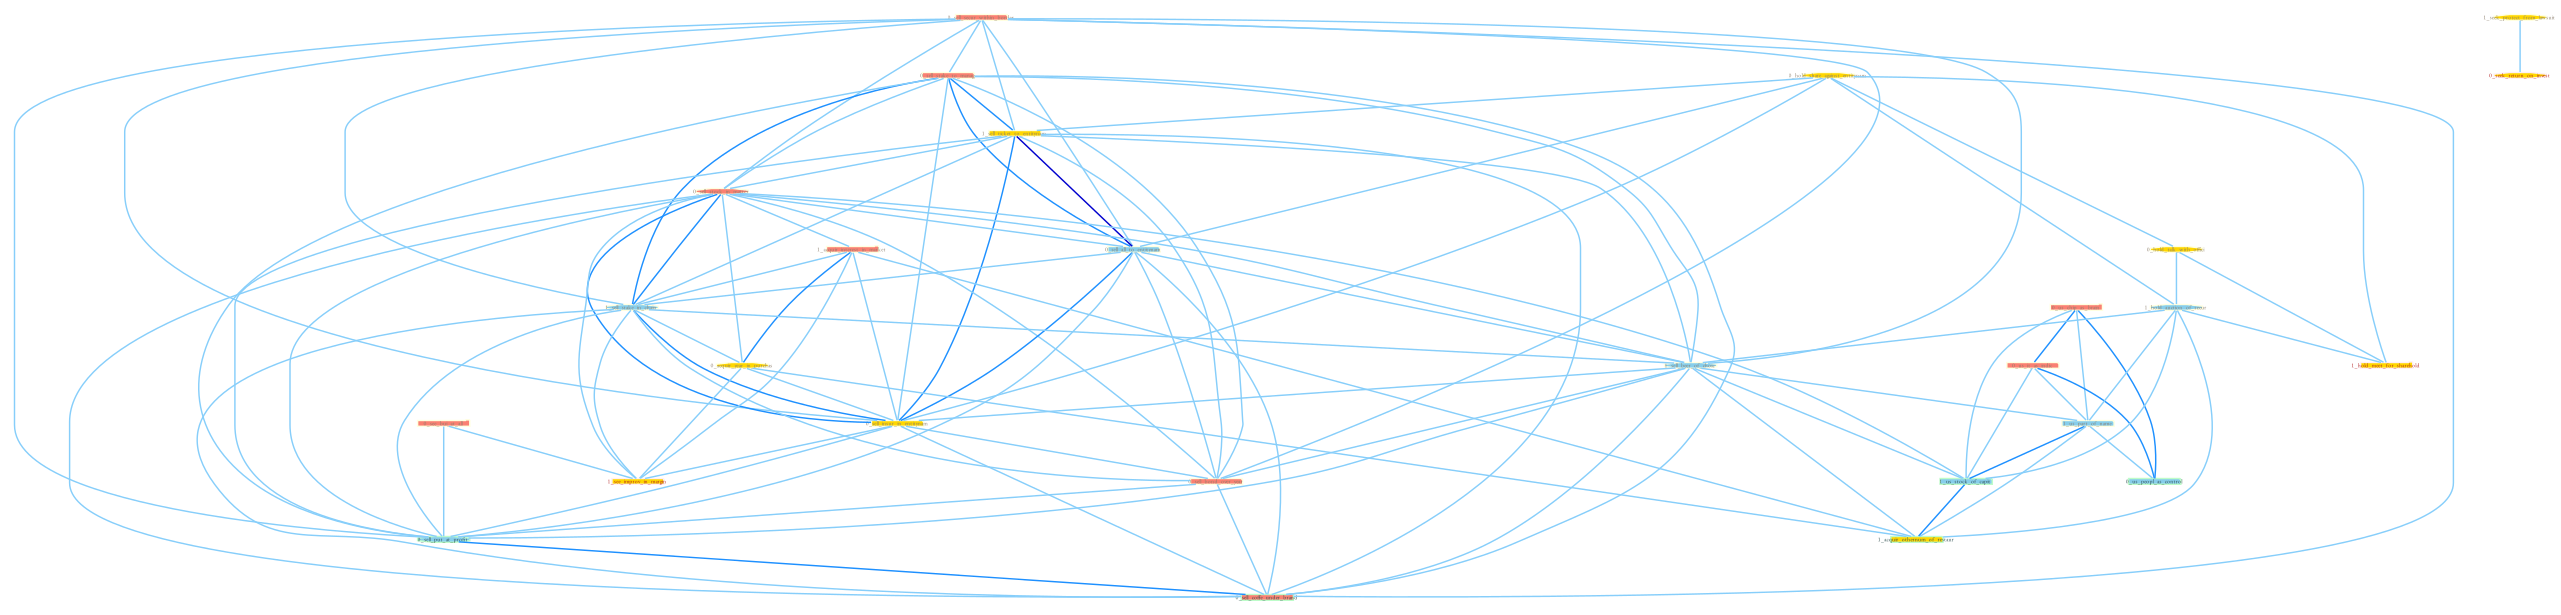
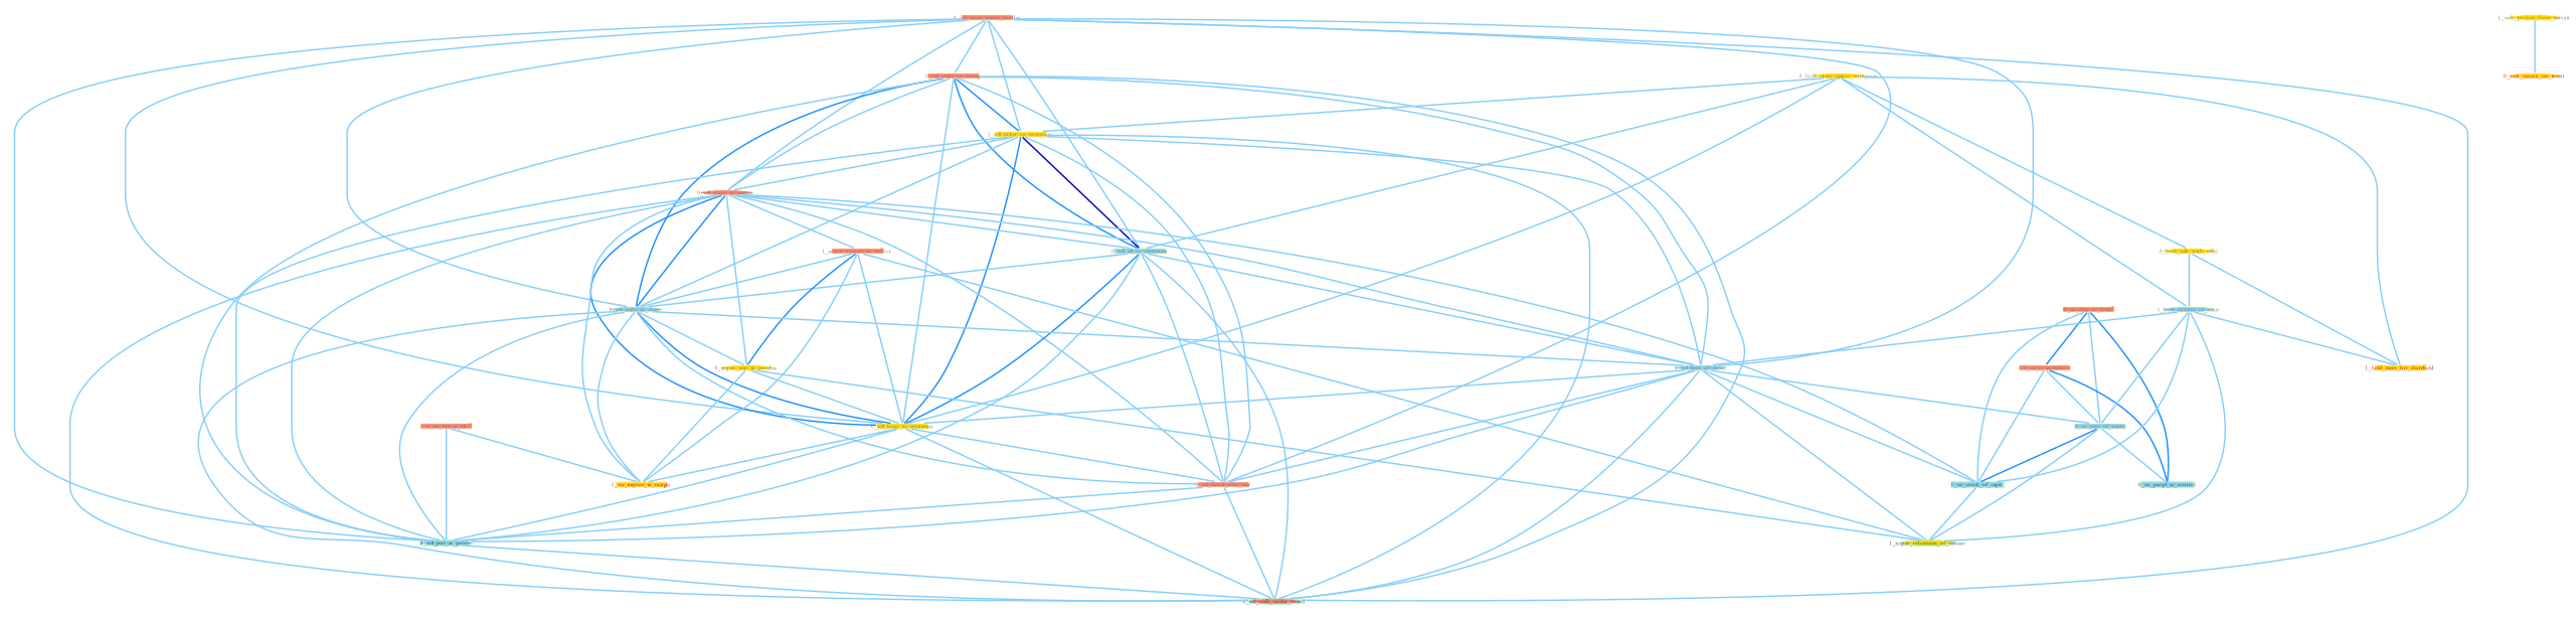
  graph {
    fontname="EB Garamond"
    node [color="#ffffe0" fillcolor=gold fixedsize=true fontcolor="#8b7d6b" fontname="EB Garamond" fontsize=4 shape=octagon style=filled]
    edge [color="#87cefa" fontname="EB Garamond" w=1]
    "0_see_bui_at_all " [fillcolor=salmon height=.06 shape=folder width=.5]
    "0_us_chip_as_brain " [fillcolor=salmon height=.06 shape=folder width=.5]
    "0_hold_share_against_entitynam " [height=.06 width=.5]
    "0_sell_secur_within_border " [fillcolor=salmon height=.06 shape=note width=.5]
    "0_sell_stake_to_manag " [fillcolor=salmon height=.06 shape=note width=.5]
    "1_sell_ticket_to_entitynam " [height=.06 shape=folder width=.5]
    "0_hold_talk_with_offici " [height=.06 width=.5]
    "0_sell_stock_in_matter " [fillcolor=salmon height=.06 width=.5]
    "0_sell_all_to_entitynam " [fillcolor=skyblue height=.06 shape=note width=.5]
    "1_acquir_interest_in_market " [fillcolor=salmon height=.06 shape=folder width=.5]
    "1_sell_stake_in_chain " [fillcolor=skyblue height=.06 width=.5]
    "0_us_it_as_indic " [fillcolor=salmon height=.06 shape=note width=.5]
    "0_acquir_year_in_purchas " [height=.06 width=.5]
    "1_seek_protect_from_lawsuit " [height=.06 width=.5]
    "1_hold_auction_of_secur " [fillcolor=skyblue height=.06 width=.5]
    "1_sell_beer_of_choic " [fillcolor=skyblue height=.06 width=.5]
    "0_sell_insur_in_entitynam " [height=.06 shape=note width=.5]
    "0_sell_bond_over_year " [fillcolor=salmon height=.06 shape=note width=.5]
    "1_us_part_of_name " [fillcolor=skyblue height=.06 shape=note width=.5]
    "0_seek_return_on_invest " [color="#fff0f5" fontcolor="#b22222" height=.06 width=.5]
    "1_see_improv_in_margin " [color="#fff0f5" fontcolor="#b22222" height=.06 shape=note width=.5]
    "1_hold_meet_for_sharehold " [color="#fff0f5" fontcolor="#b22222" height=.06 shape=folder width=.5]
    "0_sell_put_at_profit " [color="#BDFCC9" fillcolor=skyblue fontcolor="#2f4f4f" height=.06 width=.5]
    "0_us_peopl_as_control " [color="#BDFCC9" fillcolor=skyblue fontcolor="#2f4f4f" height=.06 shape=note width=.5]
    "1_us_stock_of_capit " [color="#BDFCC9" fillcolor=skyblue fontcolor="#2f4f4f" height=.06 shape=note width=.5]
-   "0_sell_coffe_under_brand " [color="#BDFCC9" fillcolor=salmon fontcolor="#2f4f4f" height=.06 shape=folder width=.5]
-   "1_acquir_othernum_of_restaur " [color="#BDFCC9" fontcolor="#2f4f4f" height=.06 shape=note width=.5]
+   "0_sell_coffe_under_brand " [color="#BDFCC9" fillcolor=salmon fontcolor="#2f4f4f" height=.06 width=.5]
+   "1_acquir_othernum_of_restaur " [color="#BDFCC9" fontcolor="#2f4f4f" height=.06 width=.5]
    subgraph sub_1 {
      "0_see_bui_at_all "
      "0_us_chip_as_brain "
      "0_hold_share_against_entitynam "
      "0_sell_secur_within_border "
      "0_sell_stake_to_manag "
      "1_sell_ticket_to_entitynam "
      "0_hold_talk_with_offici "
      "0_sell_stock_in_matter "
      "0_sell_all_to_entitynam "
      "1_acquir_interest_in_market "
      "1_sell_stake_in_chain "
      "0_us_it_as_indic "
      "0_acquir_year_in_purchas "
      "1_seek_protect_from_lawsuit "
      "1_hold_auction_of_secur "
      "1_sell_beer_of_choic "
      "0_sell_insur_in_entitynam "
      "0_sell_bond_over_year "
      "1_us_part_of_name "
    }
    subgraph sub_2 {
      "0_seek_return_on_invest "
      "1_see_improv_in_margin "
      "1_hold_meet_for_sharehold "
    }
    "0_see_bui_at_all " -- "1_see_improv_in_margin "
    "0_see_bui_at_all " -- "0_sell_put_at_profit "
    "0_us_chip_as_brain " -- "0_us_it_as_indic " [color="#1e90ff" w=2]
    "0_us_chip_as_brain " -- "1_us_part_of_name "
    "0_us_chip_as_brain " -- "0_us_peopl_as_control " [color="#1e90ff" w=2]
    "0_us_chip_as_brain " -- "1_us_stock_of_capit "
    "0_hold_share_against_entitynam " -- "1_sell_ticket_to_entitynam "
    "0_hold_share_against_entitynam " -- "0_hold_talk_with_offici "
    "0_hold_share_against_entitynam " -- "0_sell_all_to_entitynam "
    "0_hold_share_against_entitynam " -- "1_hold_auction_of_secur "
    "0_hold_share_against_entitynam " -- "0_sell_insur_in_entitynam "
    "0_hold_share_against_entitynam " -- "1_hold_meet_for_sharehold "
    "0_sell_secur_within_border " -- "0_sell_stake_to_manag "
    "0_sell_secur_within_border " -- "1_sell_ticket_to_entitynam "
    "0_sell_secur_within_border " -- "0_sell_stock_in_matter "
    "0_sell_secur_within_border " -- "0_sell_all_to_entitynam "
    "0_sell_secur_within_border " -- "1_sell_stake_in_chain "
    "0_sell_secur_within_border " -- "1_sell_beer_of_choic "
    "0_sell_secur_within_border " -- "0_sell_insur_in_entitynam "
    "0_sell_secur_within_border " -- "0_sell_bond_over_year "
    "0_sell_secur_within_border " -- "0_sell_put_at_profit "
    "0_sell_secur_within_border " -- "0_sell_coffe_under_brand "
    "0_sell_stake_to_manag " -- "1_sell_ticket_to_entitynam " [color="#1e90ff" w=2]
    "0_sell_stake_to_manag " -- "0_sell_stock_in_matter "
    "0_sell_stake_to_manag " -- "0_sell_all_to_entitynam " [color="#1e90ff" w=2]
    "0_sell_stake_to_manag " -- "1_sell_stake_in_chain " [color="#1e90ff" w=2]
    "0_sell_stake_to_manag " -- "1_sell_beer_of_choic "
    "0_sell_stake_to_manag " -- "0_sell_insur_in_entitynam "
    "0_sell_stake_to_manag " -- "0_sell_bond_over_year "
    "0_sell_stake_to_manag " -- "0_sell_put_at_profit "
    "0_sell_stake_to_manag " -- "0_sell_coffe_under_brand "
    "1_sell_ticket_to_entitynam " -- "0_sell_stock_in_matter "
    "1_sell_ticket_to_entitynam " -- "0_sell_all_to_entitynam " [color="#0000cd" w=3]
    "1_sell_ticket_to_entitynam " -- "1_sell_stake_in_chain "
    "1_sell_ticket_to_entitynam " -- "1_sell_beer_of_choic "
    "1_sell_ticket_to_entitynam " -- "0_sell_insur_in_entitynam " [color="#1e90ff" w=2]
    "1_sell_ticket_to_entitynam " -- "0_sell_bond_over_year "
    "1_sell_ticket_to_entitynam " -- "0_sell_put_at_profit "
    "1_sell_ticket_to_entitynam " -- "0_sell_coffe_under_brand "
    "0_hold_talk_with_offici " -- "1_hold_auction_of_secur "
    "0_hold_talk_with_offici " -- "1_hold_meet_for_sharehold "
    "0_sell_stock_in_matter " -- "0_sell_all_to_entitynam "
    "0_sell_stock_in_matter " -- "1_acquir_interest_in_market "
    "0_sell_stock_in_matter " -- "1_sell_stake_in_chain " [color="#1e90ff" w=2]
    "0_sell_stock_in_matter " -- "0_acquir_year_in_purchas "
    "0_sell_stock_in_matter " -- "1_sell_beer_of_choic "
    "0_sell_stock_in_matter " -- "0_sell_insur_in_entitynam " [color="#1e90ff" w=2]
    "0_sell_stock_in_matter " -- "0_sell_bond_over_year "
    "0_sell_stock_in_matter " -- "1_see_improv_in_margin "
    "0_sell_stock_in_matter " -- "0_sell_put_at_profit "
    "0_sell_stock_in_matter " -- "1_us_stock_of_capit "
    "0_sell_stock_in_matter " -- "0_sell_coffe_under_brand "
    "0_sell_all_to_entitynam " -- "1_sell_stake_in_chain "
    "0_sell_all_to_entitynam " -- "1_sell_beer_of_choic "
    "0_sell_all_to_entitynam " -- "0_sell_insur_in_entitynam " [color="#1e90ff" w=2]
    "0_sell_all_to_entitynam " -- "0_sell_bond_over_year "
    "0_sell_all_to_entitynam " -- "0_sell_put_at_profit "
    "0_sell_all_to_entitynam " -- "0_sell_coffe_under_brand "
    "1_acquir_interest_in_market " -- "1_sell_stake_in_chain "
    "1_acquir_interest_in_market " -- "0_acquir_year_in_purchas " [color="#1e90ff" w=2]
    "1_acquir_interest_in_market " -- "0_sell_insur_in_entitynam "
    "1_acquir_interest_in_market " -- "1_see_improv_in_margin "
    "1_acquir_interest_in_market " -- "1_acquir_othernum_of_restaur "
    "1_sell_stake_in_chain " -- "0_acquir_year_in_purchas "
    "1_sell_stake_in_chain " -- "1_sell_beer_of_choic "
    "1_sell_stake_in_chain " -- "0_sell_insur_in_entitynam " [color="#1e90ff" w=2]
    "1_sell_stake_in_chain " -- "0_sell_bond_over_year "
    "1_sell_stake_in_chain " -- "1_see_improv_in_margin "
    "1_sell_stake_in_chain " -- "0_sell_put_at_profit "
    "1_sell_stake_in_chain " -- "0_sell_coffe_under_brand "
    "0_us_it_as_indic " -- "1_us_part_of_name "
    "0_us_it_as_indic " -- "0_us_peopl_as_control " [color="#1e90ff" w=2]
    "0_us_it_as_indic " -- "1_us_stock_of_capit "
    "0_acquir_year_in_purchas " -- "0_sell_insur_in_entitynam "
    "0_acquir_year_in_purchas " -- "1_see_improv_in_margin "
    "0_acquir_year_in_purchas " -- "1_acquir_othernum_of_restaur "
    "1_seek_protect_from_lawsuit " -- "0_seek_return_on_invest "
    "1_hold_auction_of_secur " -- "1_sell_beer_of_choic "
    "1_hold_auction_of_secur " -- "1_us_part_of_name "
    "1_hold_auction_of_secur " -- "1_hold_meet_for_sharehold "
    "1_hold_auction_of_secur " -- "1_us_stock_of_capit "
    "1_hold_auction_of_secur " -- "1_acquir_othernum_of_restaur "
    "1_sell_beer_of_choic " -- "0_sell_insur_in_entitynam "
    "1_sell_beer_of_choic " -- "0_sell_bond_over_year "
    "1_sell_beer_of_choic " -- "1_us_part_of_name "
    "1_sell_beer_of_choic " -- "0_sell_put_at_profit "
    "1_sell_beer_of_choic " -- "1_us_stock_of_capit "
    "1_sell_beer_of_choic " -- "0_sell_coffe_under_brand "
    "1_sell_beer_of_choic " -- "1_acquir_othernum_of_restaur "
    "0_sell_insur_in_entitynam " -- "0_sell_bond_over_year "
    "0_sell_insur_in_entitynam " -- "1_see_improv_in_margin "
    "0_sell_insur_in_entitynam " -- "0_sell_put_at_profit "
    "0_sell_insur_in_entitynam " -- "0_sell_coffe_under_brand "
    "0_sell_bond_over_year " -- "0_sell_put_at_profit "
    "0_sell_bond_over_year " -- "0_sell_coffe_under_brand "
    "1_us_part_of_name " -- "0_us_peopl_as_control "
    "1_us_part_of_name " -- "1_us_stock_of_capit " [color="#1e90ff" w=2]
    "1_us_part_of_name " -- "1_acquir_othernum_of_restaur "
-   "0_sell_put_at_profit " -- "0_sell_coffe_under_brand " [color="#1e90ff"]
-   "1_us_stock_of_capit " -- "1_acquir_othernum_of_restaur " [color="#1e90ff"]
+   "0_sell_put_at_profit " -- "0_sell_coffe_under_brand "
+   "1_us_stock_of_capit " -- "1_acquir_othernum_of_restaur "
  }
